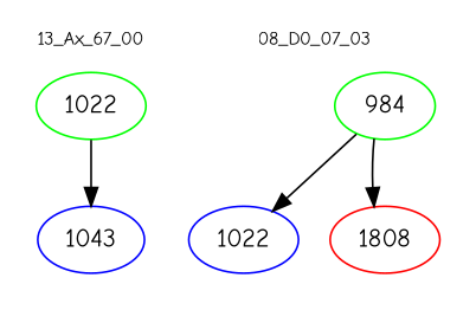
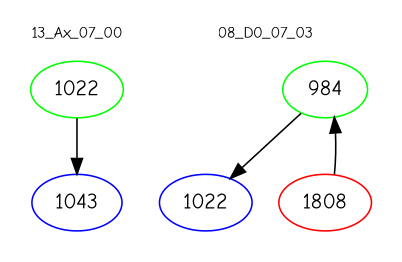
  digraph {
    fontname="Comic Neue"
    node [color=green fontname="Comic Neue"]
    edge [color=black fontname="Comic Neue"]
    n1 [label=1022]
    n2 [color=blue label=1043]
    n3 [label=984]
    n4 [color=blue label=1022]
    n5 [color=red label=1808]
    subgraph cluster_1 {
      color=white
      fontsize=10
-     label="13_Ax_67_00"
+     label="13_Ax_07_00"
      n1
      n2
    }
    subgraph cluster_2 {
      color=white
      fontsize=10
      label="08_D0_07_03"
      n3
      n4
      n5
    }
    n1 -> n2
    n3 -> n4
-   n3 -> n5
+   n5 -> n3
  }
